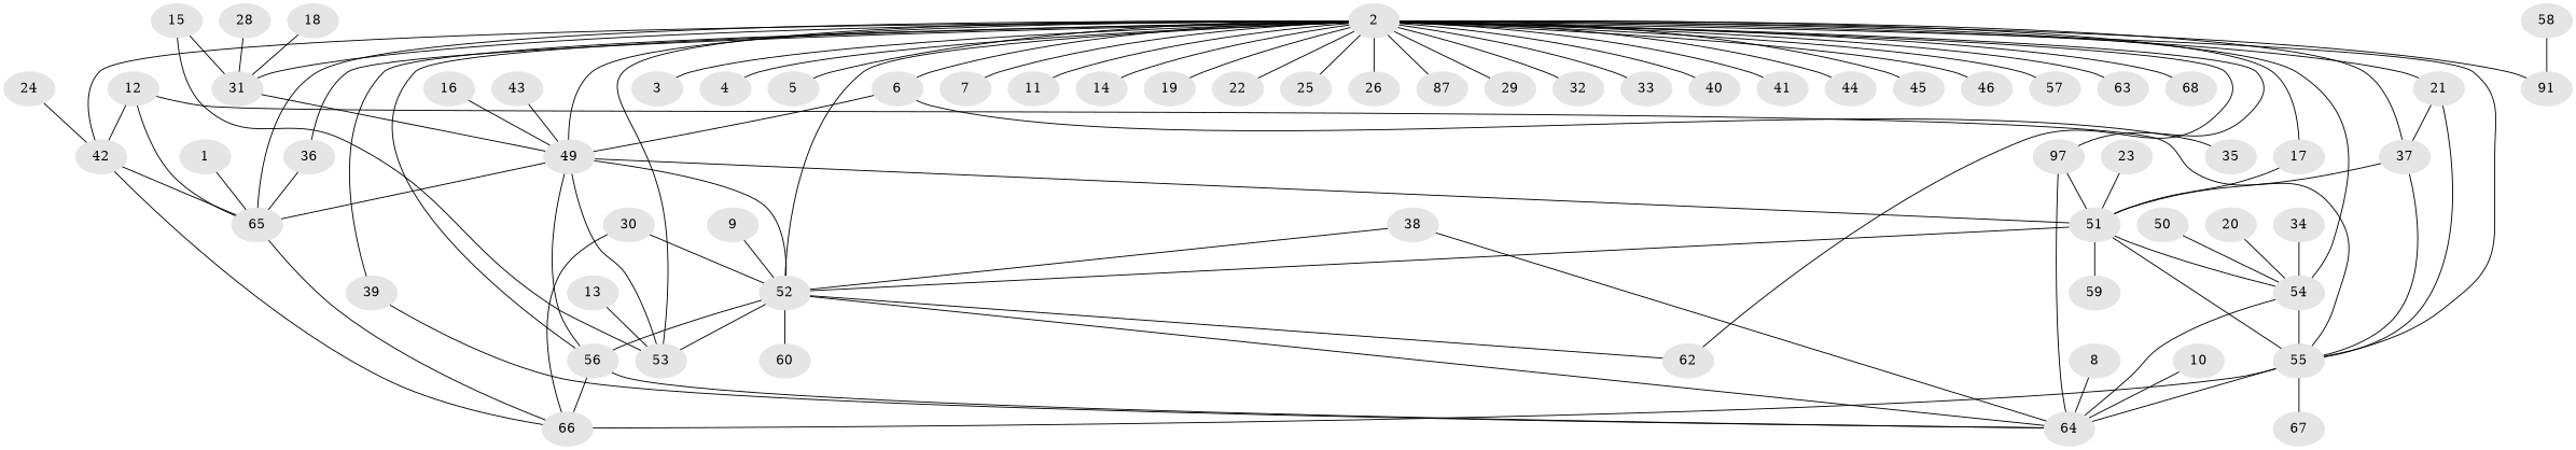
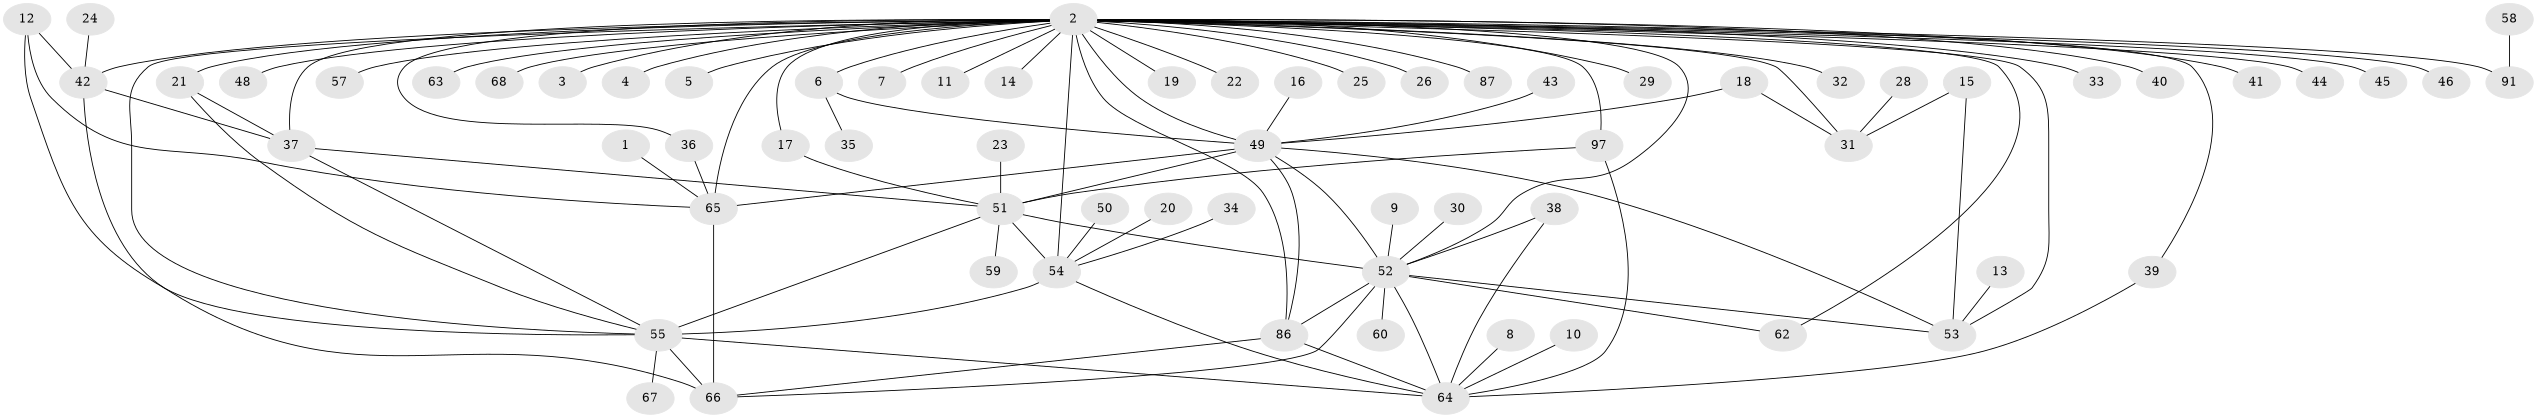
  graph {
    node [color=gray90 style=filled]
    edge [weight=1.0]
    1
    65
    66
    2
    3
    4
    5
    6
    7
    11
    14
    17
    19
    21
    22
    25
    26
    n18 [label=87]
    29
    31
    32
    33
    36
    37
    39
    40
    41
    42
    44
    45
    46
    n32 [label=97]
+   48
    49
    52
    53
    54
    55
-   56
+   56 [label=86]
    57
    n41 [label=91]
    62
    63
    68
    35
    51
    64
    60
    67
    8
    9
    10
    12
    13
    15
    16
    59
    18
    20
    23
    24
    28
    30
    34
    38
    43
    50
    58
    1 -- 65
    65 -- 66
    2 -- 65 [weight=2.0]
    2 -- 3 [weight=2.0]
    2 -- 4
    2 -- 5
    2 -- 6
    2 -- 7 [weight=2.0]
    2 -- 11
    2 -- 14
    2 -- 17
    2 -- 19
    2 -- 21
    2 -- 22
    2 -- 25
    2 -- 26
    2 -- n18
    2 -- 29
    2 -- 31
    2 -- 32
    2 -- 33
    2 -- 36
    2 -- 37
    2 -- 39
    2 -- 40
    2 -- 41
    2 -- 42
    2 -- 44
    2 -- 45
    2 -- 46
    2 -- n32 [weight=2.0]
+   2 -- 48
    2 -- 49 [weight=4.0]
    2 -- 52
    2 -- 53
    2 -- 54 [weight=5.0]
    2 -- 55
    2 -- 56 [weight=2.0]
    2 -- 57 [weight=2.0]
    2 -- n41
    2 -- 62
    2 -- 63
    2 -- 68
    6 -- 49
    6 -- 35
    17 -- 51
    21 -- 37
    21 -- 55
-   31 -- 49
+   18 -- 49
    36 -- 65
    37 -- 55
    37 -- 51
    39 -- 64
-   42 -- 65
+   42 -- 37
    42 -- 66
    n32 -- 51
    n32 -- 64
    49 -- 65
    49 -- 52 [weight=2.0]
    49 -- 53
    49 -- 56
    49 -- 51
-   30 -- 66
+   52 -- 66
    52 -- 53
    52 -- 56 [weight=2.0]
    52 -- 62
    52 -- 64
    52 -- 60
    54 -- 55
    54 -- 64 [weight=2.0]
    55 -- 66 [weight=2.0]
    55 -- 64
    55 -- 67
    56 -- 66
    56 -- 64
    51 -- 52
    51 -- 54
    51 -- 55
    51 -- 59
    8 -- 64
    9 -- 52
    10 -- 64
    12 -- 65
    12 -- 42
    12 -- 55
    13 -- 53
    15 -- 31
    15 -- 53
    16 -- 49
    18 -- 31
    20 -- 54
    23 -- 51
    24 -- 42
    28 -- 31
    30 -- 52
    34 -- 54
    38 -- 52
    38 -- 64
    43 -- 49
    50 -- 54
    58 -- n41
  }
